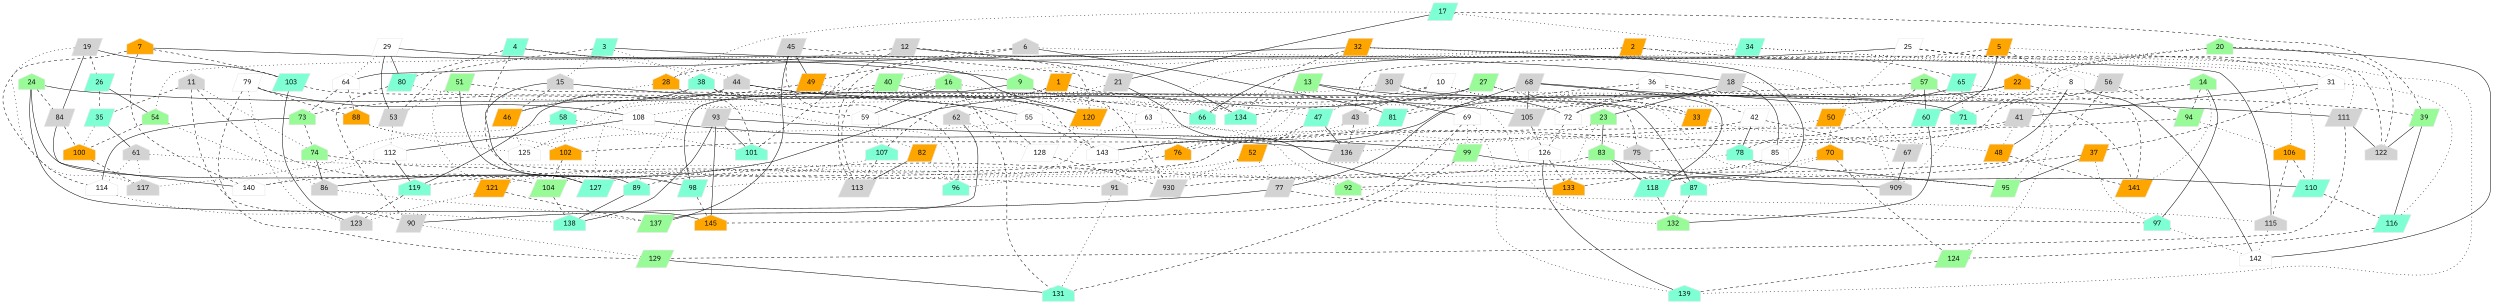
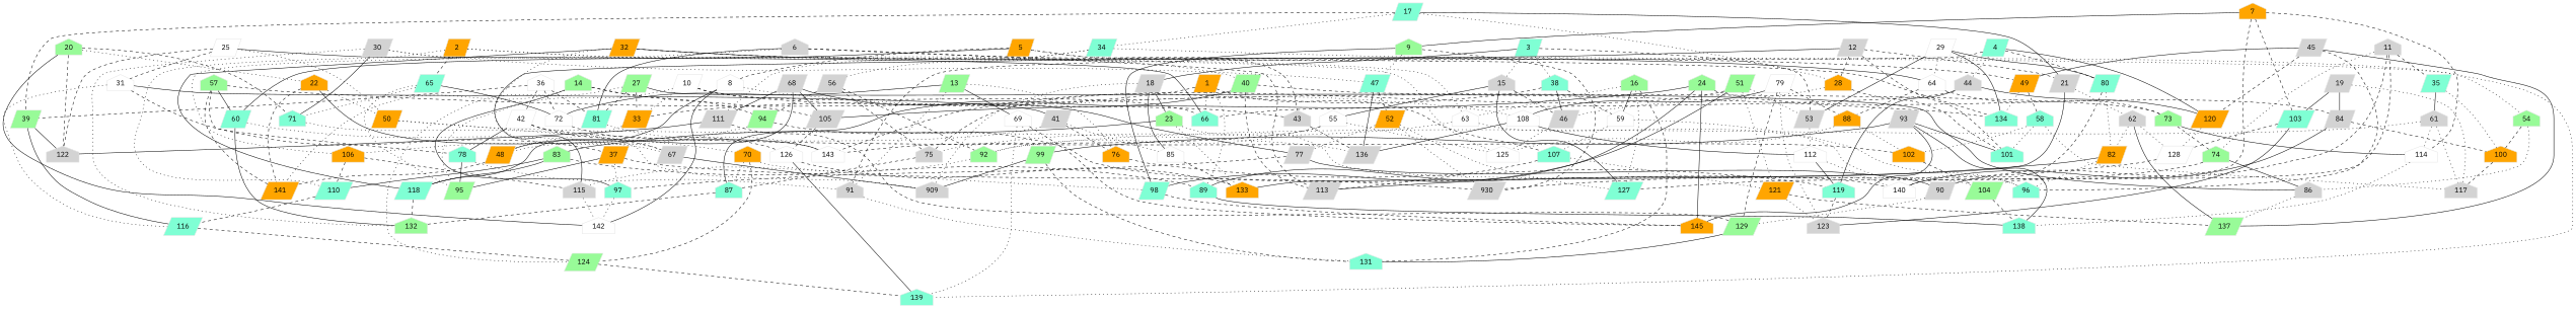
  graph {
    fontname="IBM Plex Sans"
    node [color=gray90 fillcolor=lightgrey fontname="IBM Plex Sans" shape=house style=filled]
    edge [fontname="IBM Plex Sans" style=dashed]
    1 [fillcolor=orange shape=parallelogram]
    33 [fillcolor=orange shape=parallelogram]
    66 [fillcolor=aquamarine]
    89 [fillcolor=aquamarine]
    107 [fillcolor=aquamarine]
    48 [fillcolor=orange shape=parallelogram]
    138 [fillcolor=aquamarine]
    113 [shape=parallelogram]
    121 [fillcolor=orange shape=parallelogram]
    2 [fillcolor=orange shape=parallelogram]
    40 [fillcolor=palegreen shape=parallelogram]
    63 [fillcolor=white]
    65 [fillcolor=aquamarine shape=parallelogram]
    110 [fillcolor=aquamarine shape=parallelogram]
    73 [fillcolor=palegreen]
    87 [fillcolor=aquamarine]
    96 [fillcolor=aquamarine]
    75
    95 [fillcolor=palegreen shape=parallelogram]
    72 [fillcolor=white]
    71 [fillcolor=aquamarine]
    116 [fillcolor=aquamarine shape=parallelogram]
    3 [fillcolor=aquamarine shape=parallelogram]
    15
    18 [shape=parallelogram]
    38 [fillcolor=aquamarine]
    53 [shape=parallelogram]
-   46 [fillcolor=orange shape=parallelogram]
+   46 [shape=parallelogram]
    55 [fillcolor=white]
    127 [fillcolor=aquamarine shape=parallelogram]
    23 [fillcolor=palegreen]
    85 [fillcolor=white]
    n33 [label=909]
    59 [fillcolor=white]
    143 [fillcolor=white]
    112 [fillcolor=white]
    4 [fillcolor=aquamarine shape=parallelogram]
    44
    80 [fillcolor=aquamarine shape=parallelogram]
    91
    120 [fillcolor=orange shape=parallelogram]
    119 [fillcolor=aquamarine]
    90 [shape=parallelogram]
    82 [fillcolor=orange shape=parallelogram]
    131 [fillcolor=aquamarine]
    128 [fillcolor=white shape=parallelogram]
    5 [fillcolor=orange shape=parallelogram]
    8 [fillcolor=white]
    43
    60 [fillcolor=aquamarine shape=parallelogram]
    139 [fillcolor=aquamarine]
    108 [fillcolor=white]
    142 [fillcolor=white]
    76 [fillcolor=orange]
    136 [shape=parallelogram]
    132 [fillcolor=palegreen]
    67 [shape=parallelogram]
    49 [fillcolor=orange shape=parallelogram]
    6
    81 [fillcolor=aquamarine shape=parallelogram]
    106 [fillcolor=orange]
    134 [fillcolor=aquamarine]
    58 [fillcolor=aquamarine]
    115
    7 [fillcolor=orange]
    9 [fillcolor=palegreen]
    103 [fillcolor=aquamarine shape=parallelogram]
    114 [fillcolor=white]
    140 [fillcolor=white]
    47 [fillcolor=aquamarine shape=parallelogram]
    98 [fillcolor=aquamarine shape=parallelogram]
    n72 [label=930 shape=parallelogram]
    123
    141 [fillcolor=orange shape=parallelogram]
    52 [fillcolor=orange shape=parallelogram]
    n76 [fillcolor=orange label=145]
    10 [fillcolor=white shape=parallelogram]
    35 [fillcolor=aquamarine shape=parallelogram]
    11
    74 [fillcolor=palegreen]
    104 [fillcolor=palegreen shape=parallelogram]
    61
    100 [fillcolor=orange]
    86
    129 [fillcolor=palegreen shape=parallelogram]
    12 [shape=parallelogram]
    21 [shape=parallelogram]
    28 [fillcolor=orange]
    101 [fillcolor=aquamarine]
    62
    133 [fillcolor=orange]
    13 [fillcolor=palegreen shape=parallelogram]
    69 [fillcolor=white]
    99 [fillcolor=palegreen shape=parallelogram]
    126 [fillcolor=white]
    14 [fillcolor=palegreen]
    94 [fillcolor=palegreen shape=parallelogram]
    97 [fillcolor=aquamarine]
    105 [shape=parallelogram]
    125 [fillcolor=white]
    92 [fillcolor=palegreen]
    16 [fillcolor=palegreen]
    17 [fillcolor=aquamarine shape=parallelogram]
    34 [fillcolor=aquamarine shape=parallelogram]
    39 [fillcolor=palegreen shape=parallelogram]
    54 [fillcolor=palegreen]
    56 [shape=parallelogram]
    111 [shape=parallelogram]
    122
    83 [fillcolor=palegreen]
    19 [shape=parallelogram]
-   26 [fillcolor=aquamarine shape=parallelogram]
    84 [shape=parallelogram]
    117
    20 [fillcolor=palegreen]
    22 [fillcolor=orange]
    50 [fillcolor=orange shape=parallelogram]
    137 [fillcolor=palegreen shape=parallelogram]
    70 [fillcolor=orange]
    118 [fillcolor=aquamarine shape=parallelogram]
    24 [fillcolor=palegreen]
    25 [fillcolor=white shape=parallelogram]
    31 [fillcolor=white]
    37 [fillcolor=orange shape=parallelogram]
    41 [shape=parallelogram]
    27 [fillcolor=palegreen shape=parallelogram]
    124 [fillcolor=palegreen shape=parallelogram]
    29 [fillcolor=white shape=parallelogram]
    64 [fillcolor=white]
    88 [fillcolor=orange]
    30 [shape=parallelogram]
    32 [fillcolor=orange shape=parallelogram]
    36 [fillcolor=white]
    42 [fillcolor=white shape=parallelogram]
    78 [fillcolor=aquamarine]
    102 [fillcolor=orange]
    45 [shape=parallelogram]
    77 [shape=parallelogram]
    51 [fillcolor=palegreen shape=parallelogram]
    57 [fillcolor=palegreen]
    68 [shape=parallelogram]
    79 [fillcolor=white shape=parallelogram]
    93 [shape=parallelogram]
    1 -- 33
    1 -- 66 [style=dotted]
    1 -- 89 [style=dotted]
    1 -- 107
    33 -- 48 [style=dotted]
    89 -- 138 [style=solid]
    107 -- 113
    107 -- 121 [style=dotted]
    48 -- 141
    121 -- 123 [style=dotted]
    121 -- 137
    2 -- 40 [style=dotted]
    2 -- 63 [style=dotted]
    2 -- 65
    2 -- 110 [style=dotted]
    40 -- 113
    40 -- 73
    40 -- 87 [style=solid]
    63 -- 96 [style=dotted]
    63 -- 75 [style=dotted]
    65 -- 95 [style=dotted]
    65 -- 72 [style=solid]
    65 -- 71 [style=dotted]
    110 -- 116
    73 -- 114 [style=solid]
    73 -- 74
    87 -- 132
    75 -- 87
    72 -- 126
    71 -- n33 [style=dotted]
    116 -- 124
    3 -- 15 [style=dotted]
    3 -- 18 [style=solid]
    3 -- 38 [style=dotted]
    3 -- 53
    15 -- 46
    15 -- 55 [style=solid]
    15 -- 127 [style=solid]
    18 -- 23 [style=solid]
    18 -- 85 [style=solid]
    18 -- n33 [style=dotted]
    38 -- 46 [style=solid]
    38 -- 59
    38 -- 143
    53 -- 112 [style=dotted]
    46 -- 125 [style=dotted]
    55 -- 143
    55 -- 125 [style=dotted]
    55 -- 92 [style=dotted]
    23 -- 104 [style=dotted]
    23 -- 133 [style=dotted]
    23 -- 83 [style=solid]
    85 -- 133
    59 -- 107 [style=dotted]
    59 -- 96 [style=dotted]
    112 -- 119 [style=solid]
    112 -- 140 [style=dotted]
    4 -- 44 [style=dotted]
    4 -- 80
    4 -- 91
    4 -- 120 [style=solid]
    44 -- 66
    44 -- 120 [style=solid]
    44 -- 119 [style=solid]
    80 -- 90
    80 -- 82 [style=dotted]
    91 -- 131 [style=dotted]
    120 -- 128 [style=dotted]
    119 -- 123
    90 -- 129 [style=dotted]
    82 -- 113 [style=solid]
    82 -- 96 [style=dotted]
    128 -- n72
    5 -- 8
    5 -- 43
    5 -- 60 [style=solid]
    5 -- 139 [style=dotted]
    8 -- 48 [style=solid]
    8 -- 108 [style=dotted]
    8 -- 142 [style=solid]
-   43 -- 76 [style=dotted]
    43 -- 136
    60 -- 132 [style=solid]
    60 -- 67 [style=dotted]
    108 -- 112 [style=solid]
    108 -- 136 [style=solid]
    76 -- 119
    67 -- n33 [style=solid]
    49 -- 134 [style=dotted]
    49 -- 58
    6 -- 113
    6 -- 49
    6 -- 81 [style=solid]
    6 -- 106 [style=dotted]
    81 -- 143 [style=dotted]
    106 -- 110
    106 -- 115
    58 -- 101 [style=dotted]
    58 -- 117 [style=dotted]
    58 -- 102 [style=dotted]
    115 -- 142 [style=dotted]
    7 -- 9 [style=solid]
    7 -- 103
    7 -- 114
    7 -- 140
    9 -- 47 [style=dotted]
    9 -- 98 [style=solid]
    9 -- n72
    103 -- 128
    103 -- 123 [style=solid]
    114 -- 138 [style=dotted]
    47 -- 136 [style=solid]
    47 -- 52
    98 -- n76
    52 -- 127 [style=dotted]
    52 -- n72 [style=dotted]
    52 -- 77 [style=dotted]
    10 -- 33 [style=dotted]
    10 -- 66
    10 -- 95 [style=dotted]
    10 -- 43
    35 -- 61 [style=solid]
    35 -- 100 [style=dotted]
    11 -- 90
    11 -- 35
    11 -- 74 [style=dotted]
    11 -- 104
    74 -- 127
    74 -- 86 [style=solid]
    104 -- 138
    61 -- 114 [style=dotted]
    61 -- 92 [style=dotted]
    61 -- 117 [style=dotted]
    100 -- 117
    86 -- 137 [style=dotted]
    129 -- 131 [style=solid]
    12 -- 115 [style=solid]
    12 -- 21
    12 -- 28
    12 -- 101
    21 -- 62 [style=dotted]
    21 -- 133 [style=solid]
    28 -- 46 [style=dotted]
    28 -- 101
    62 -- 82 [style=dotted]
    62 -- 128 [style=dotted]
    62 -- 137 [style=solid]
    13 -- 72 [style=solid]
    13 -- 91 [style=dotted]
    13 -- 76 [style=dotted]
    13 -- 69 [style=solid]
    69 -- 139 [style=dotted]
    69 -- n76
    69 -- 99 [style=dotted]
    99 -- n33 [style=solid]
    99 -- 131
    126 -- 139 [style=solid]
    126 -- 133
    14 -- 141 [style=dotted]
    14 -- 94
    14 -- 97 [style=solid]
    14 -- 105
    94 -- 106 [style=dotted]
    94 -- 140
    97 -- 142 [style=dotted]
    105 -- 126
    92 -- 115 [style=dotted]
    16 -- 63 [style=dotted]
    16 -- 127 [style=dotted]
    16 -- 59 [style=solid]
    16 -- 131
    17 -- 21 [style=solid]
    17 -- 28 [style=dotted]
    17 -- 34 [style=dotted]
    17 -- 39
    34 -- 54 [style=dotted]
    34 -- 56 [style=dotted]
    34 -- 111 [style=dotted]
    39 -- 116 [style=solid]
    39 -- 122 [style=solid]
    54 -- 100
    54 -- 86 [style=dotted]
    56 -- 75
    56 -- 94
    56 -- 92
    111 -- 129
    111 -- 122 [style=solid]
    83 -- 89
    83 -- 110 [style=solid]
    83 -- 118 [style=solid]
    19 -- 103 [style=solid]
-   19 -- 26
    19 -- 84 [style=solid]
    19 -- 117 [style=dotted]
-   26 -- 35
-   26 -- 54 [style=solid]
    84 -- 140 [style=solid]
    84 -- 100
    20 -- 71
    20 -- 142 [style=solid]
    20 -- 122
    20 -- 22 [style=dotted]
    22 -- 143 [style=solid]
    22 -- 141
    22 -- 50 [style=dotted]
    50 -- 136 [style=dotted]
    50 -- 70 [style=dotted]
    70 -- 87 [style=dotted]
    70 -- 98 [style=dotted]
    70 -- 124
    118 -- 132
    24 -- 89 [style=solid]
    24 -- n76 [style=solid]
    24 -- 105 [style=solid]
    24 -- 84
    25 -- 66 [style=solid]
    25 -- 122
    25 -- 50 [style=dotted]
    25 -- 31
    31 -- 116 [style=dotted]
    31 -- 37
    31 -- 41 [style=solid]
    37 -- 95 [style=solid]
    37 -- n72
    37 -- 97 [style=dotted]
    41 -- 48 [style=dotted]
    41 -- 85 [style=dotted]
    41 -- 76
    27 -- 33
    27 -- 81
    27 -- 86 [style=solid]
    27 -- 124 [style=dotted]
    124 -- 139
    29 -- 53 [style=solid]
    29 -- 80 [style=solid]
    29 -- 134 [style=solid]
    29 -- 64 [style=dotted]
    64 -- 73
    64 -- 88
    88 -- 125 [style=dotted]
    88 -- 102 [style=dotted]
    30 -- 71 [style=solid]
    30 -- 132 [style=dotted]
    30 -- 47 [style=dotted]
    30 -- 125 [style=dotted]
    32 -- 67 [style=dotted]
    32 -- 134
    32 -- 118 [style=solid]
    32 -- 64 [style=solid]
    36 -- 72
    36 -- 81
    36 -- 39
    36 -- 42
    42 -- 67
    42 -- 78 [style=solid]
    42 -- 102
    78 -- 95 [style=solid]
    78 -- 91 [style=dotted]
    102 -- 104
    45 -- 96
    45 -- 120
    45 -- 49 [style=solid]
    45 -- 137 [style=solid]
    77 -- 90 [style=solid]
    77 -- 97
    51 -- 121 [style=dotted]
    51 -- 75
    51 -- 53 [style=dotted]
    51 -- 98 [style=solid]
    57 -- 60 [style=solid]
    57 -- 134
    57 -- 141
    57 -- 78
    68 -- 105 [style=solid]
    68 -- 111 [style=solid]
    68 -- 118 [style=solid]
    68 -- 77 [style=solid]
    79 -- 108 [style=solid]
    79 -- 123 [style=dotted]
    79 -- 129
    79 -- 88
    93 -- 138 [style=solid]
    93 -- n76 [style=solid]
    93 -- 101 [style=solid]
    93 -- 99 [style=solid]
  }
